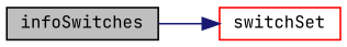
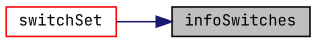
  digraph {
    rankdir=LR
    fontname="JetBrains Mono"
    node [fontname="JetBrains Mono" fontsize=10 shape=record]
    n1 [color=black fillcolor=grey75 fontcolor=black height=0.2 label=infoSwitches style=filled width=0.4]
    n2 [color=red height=0.2 label=switchSet width=0.4]
-   n1 -> n2 [color=midnightblue fontname="JetBrains Mono" fontsize=10 labelfontname=Helvetica labelfontsize=10 style=solid]
+   n2 -> n1 [color=midnightblue fontname="JetBrains Mono" fontsize=10 labelfontname=Helvetica labelfontsize=10 style=solid]
  }
